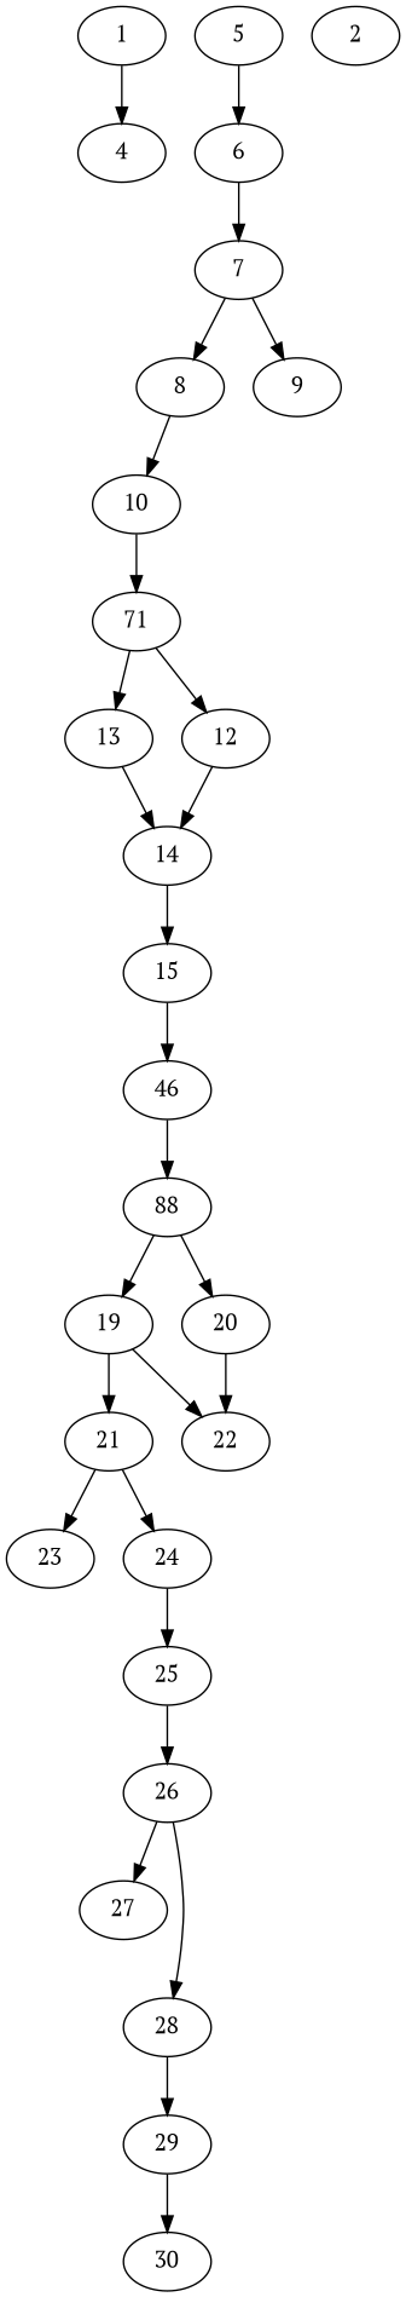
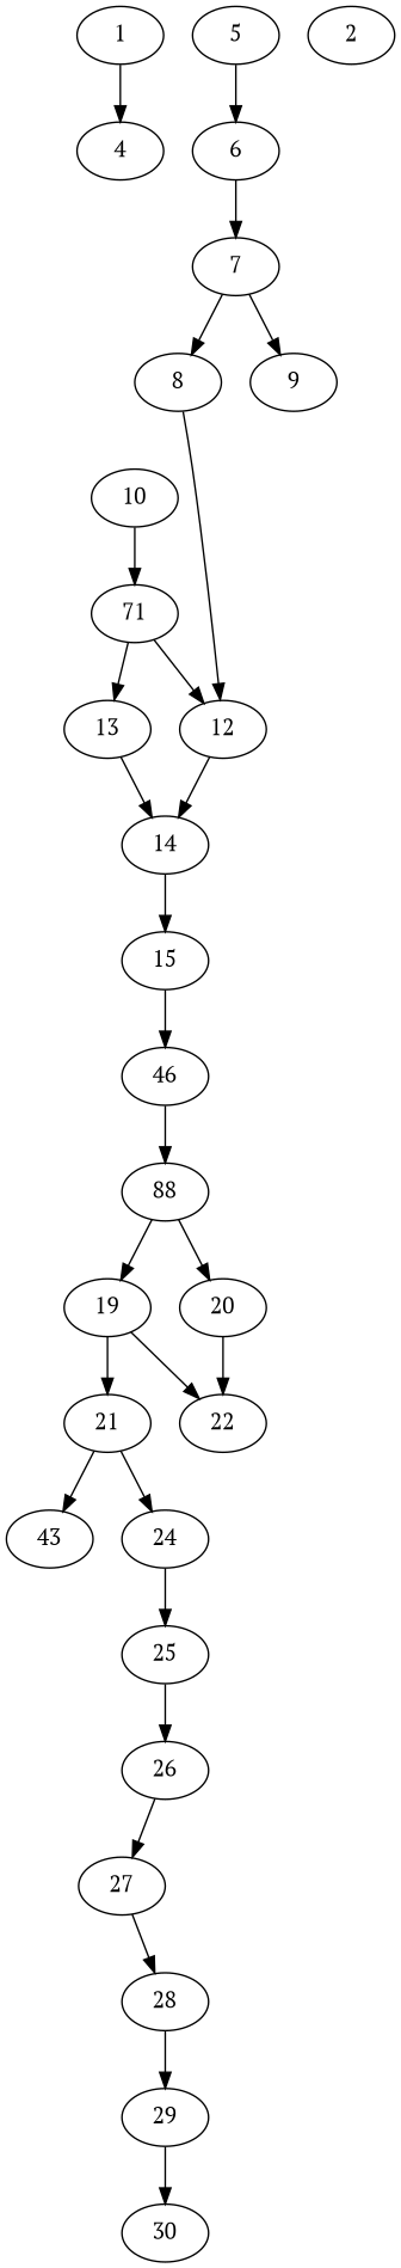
  digraph {
    fontname="PT Serif"
    node [alpha=0.19 fontname="PT Serif"]
    edge [fontname="PT Serif"]
    1 [expect_size=30249984]
    4 [alpha=0.17 expect_size=28053504]
    5 [alpha=0.07 expect_size=48739328]
    6 [alpha=0.12 expect_size=32855040]
    2 [alpha=0.03 expect_size=42577920]
    7 [alpha=0.01 expect_size=22234112]
    8 [expect_size=36638720]
    9 [alpha=0.20 expect_size=20904960]
    10 [alpha=0.09 expect_size=23470080]
    n10 [alpha=0.02 expect_size=19309568 label=71]
    12 [alpha=0.00 expect_size=17789952]
    13 [alpha=0.15 expect_size=24749056]
    14 [alpha=0.03 expect_size=28290048]
    15 [alpha=0.13 expect_size=22243328]
    n15 [alpha=0.06 expect_size=37878784 label=46]
    n16 [alpha=0.11 expect_size=22824960 label=88]
    19 [alpha=0.13 expect_size=21436416]
    20 [alpha=0.09 expect_size=20911104]
    21 [alpha=0.16 expect_size=42198016]
    22 [expect_size=47431680]
-   23 [alpha=0.03 expect_size=48223232]
+   23 [alpha=0.03 expect_size=48223232 label=43]
    24 [alpha=0.17 expect_size=37088256]
    25 [alpha=0.10 expect_size=45343744]
    26 [alpha=0.14 expect_size=28335104]
    27 [alpha=0.05 expect_size=43298816]
    28 [alpha=0.09 expect_size=50017280]
    29 [alpha=0.00 expect_size=27757568]
    30 [expect_size=11395072]
    1 -> 4
    5 -> 6
    6 -> 7
    7 -> 8
    7 -> 9
-   8 -> 10
+   8 -> 12
    10 -> n10
    n10 -> 12
    n10 -> 13
    12 -> 14
    13 -> 14
    14 -> 15
    15 -> n15
    n15 -> n16
    n16 -> 19
    n16 -> 20
    19 -> 21
    19 -> 22
    20 -> 22
    21 -> 23
    21 -> 24
    24 -> 25
    25 -> 26
    26 -> 27
-   26 -> 28
+   27 -> 28
    28 -> 29
    29 -> 30
  }
